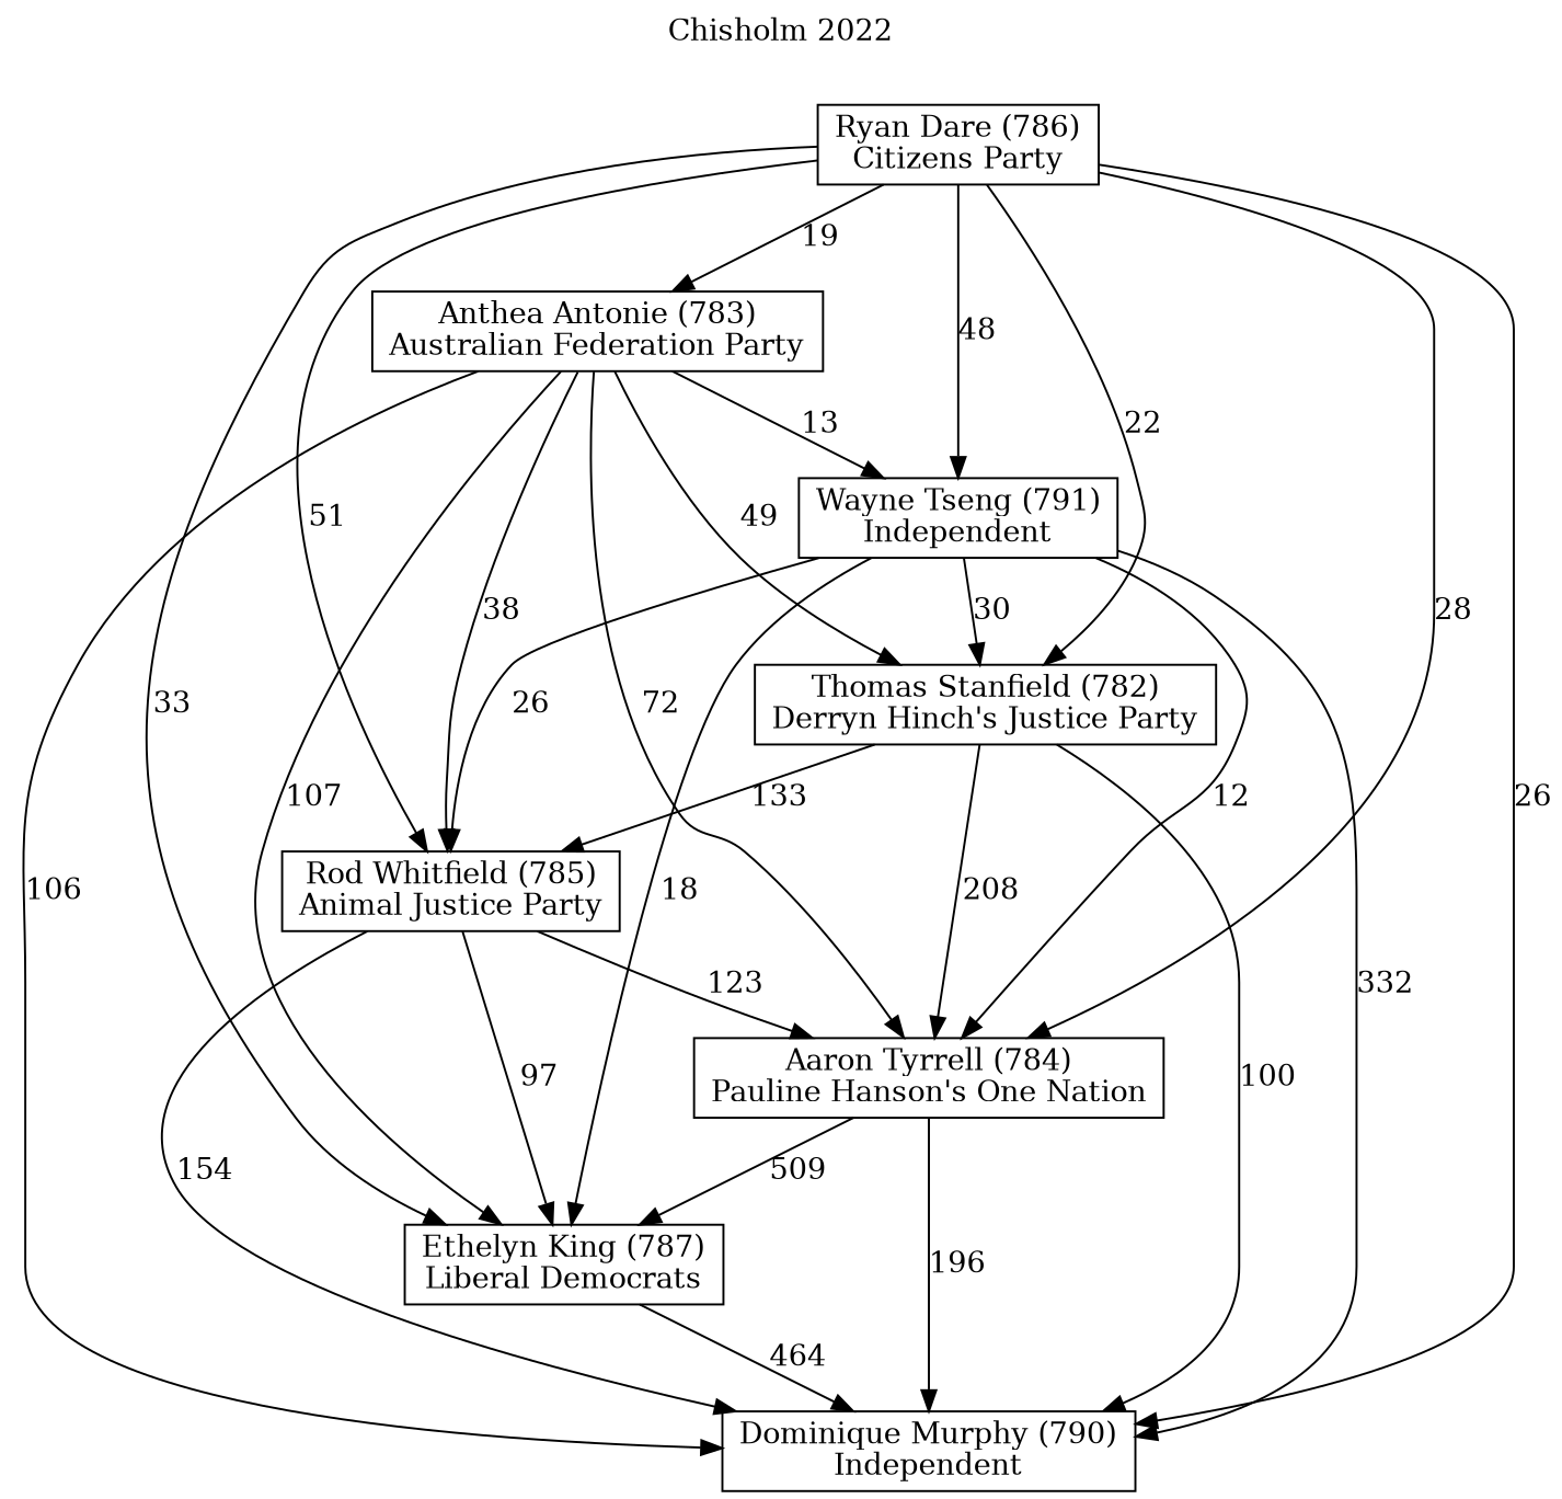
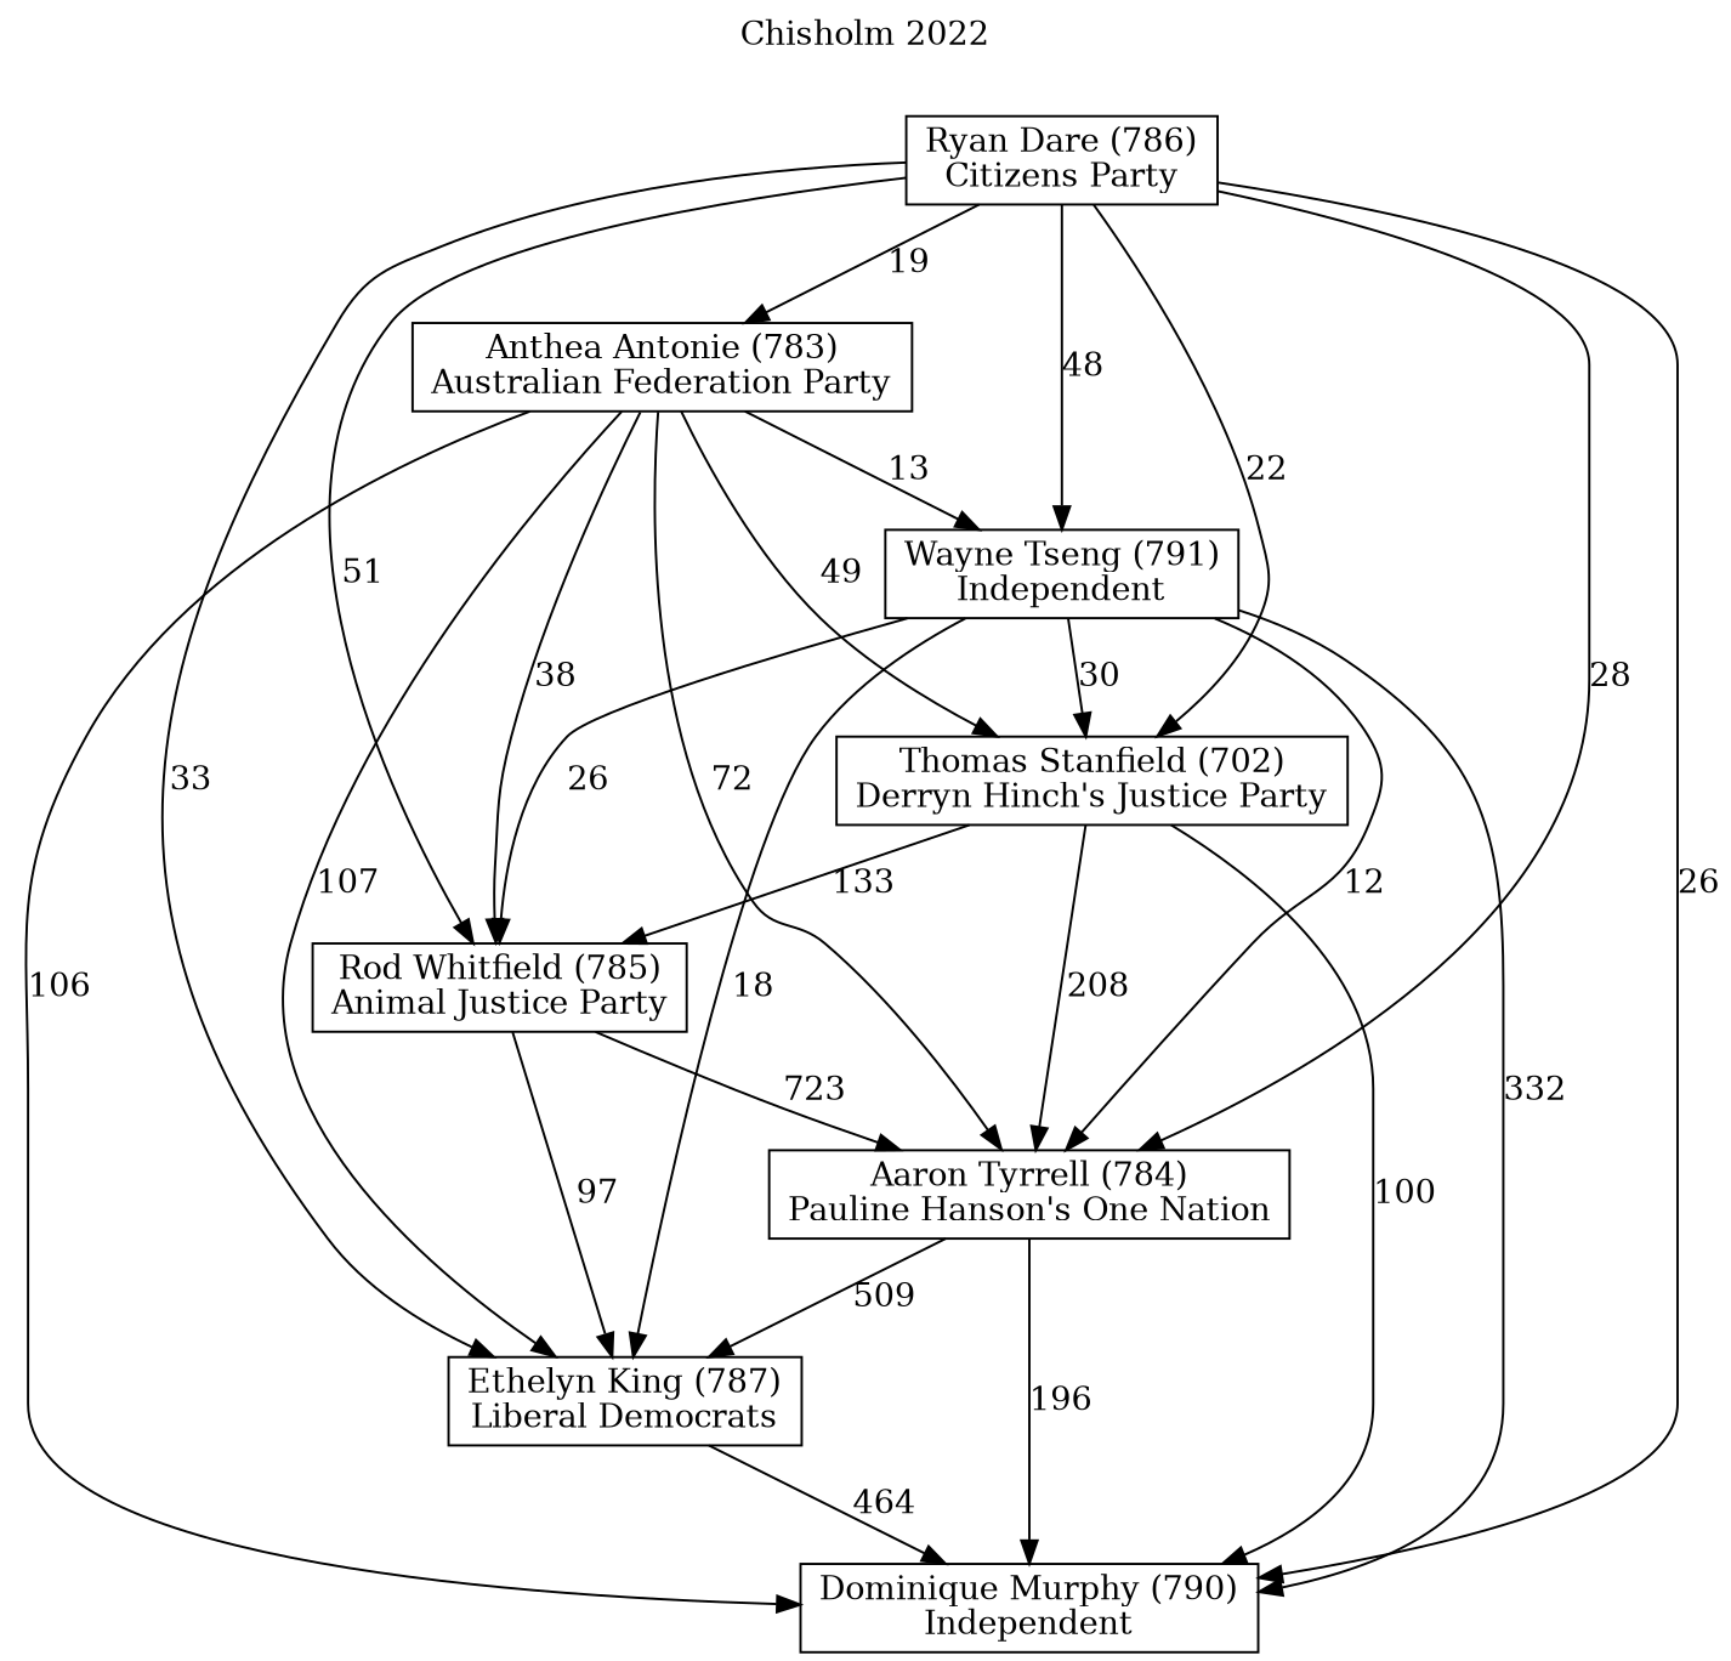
  digraph {
    label="Chisholm 2022"
    labelloc=t
    mclimit=10
    node [shape=box]
    n1 [label="Dominique Murphy (790)\nIndependent"]
    n2 [label="Ethelyn King (787)\nLiberal Democrats"]
    n3 [label="Aaron Tyrrell (784)\nPauline Hanson's One Nation"]
    n4 [label="Rod Whitfield (785)\nAnimal Justice Party"]
-   n5 [label="Thomas Stanfield (782)\nDerryn Hinch's Justice Party"]
+   n5 [label="Thomas Stanfield (702)\nDerryn Hinch's Justice Party"]
    n6 [label="Wayne Tseng (791)\nIndependent"]
    n7 [label="Anthea Antonie (783)\nAustralian Federation Party"]
    n8 [label="Ryan Dare (786)\nCitizens Party"]
    n2 -> n1 [label=464]
    n3 -> n1 [label=196]
    n3 -> n2 [label=509]
-   n4 -> n1 [label=154]
    n4 -> n2 [label=97]
-   n4 -> n3 [label=123]
+   n4 -> n3 [label=723]
    n5 -> n1 [label=100]
    n5 -> n3 [label=208]
    n5 -> n4 [label=133]
    n6 -> n1 [label=332]
    n6 -> n2 [label=18]
    n6 -> n3 [label=12]
    n6 -> n4 [label=26]
    n6 -> n5 [label=30]
    n7 -> n1 [label=106]
    n7 -> n2 [label=107]
    n7 -> n3 [label=72]
    n7 -> n4 [label=38]
    n7 -> n5 [label=49]
    n7 -> n6 [label=13]
    n8 -> n1 [label=26]
    n8 -> n2 [label=33]
    n8 -> n3 [label=28]
    n8 -> n4 [label=51]
    n8 -> n5 [label=22]
    n8 -> n6 [label=48]
    n8 -> n7 [label=19]
  }
